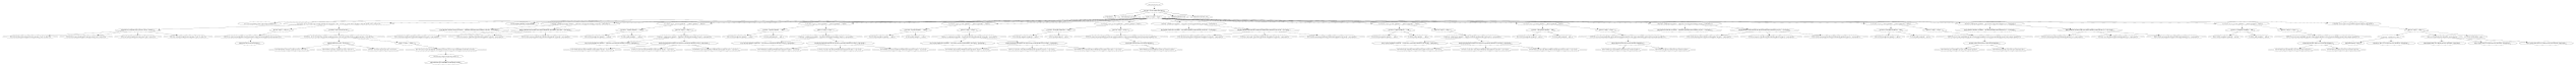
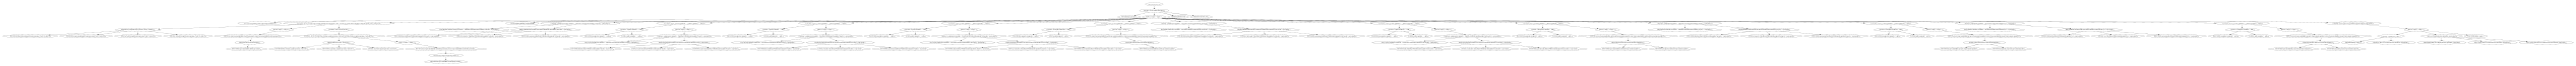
  digraph {
    fontname="Playfair Display"
    node [fontname="Playfair Display"]
    edge [fontname="Playfair Display"]
    n1 [label=<(METHOD,createSimpleExpression)<SUB>98</SUB>>]
-   n2 [label=<(PARAM,this)<SUB>98</SUB>>]
    n3 [label=<(PARAM,String expression)<SUB>98</SUB>>]
    n4 [label=<(BLOCK,&lt;empty&gt;,&lt;empty&gt;)<SUB>98</SUB>>]
    n5 [label=<(MODIFIER,PROTECTED)>]
    n6 [label=<(METHOD_RETURN,ANY)<SUB>97</SUB>>]
    n7 [label=<(IDENTIFIER,remainder,headerExpression(remainder))<SUB>118</SUB>>]
    n8 [label=<(CONTROL_STRUCTURE,if (ObjectHelper.isEqualToAny(expression, &quot;body&quot;, &quot;in.body&quot;)),if (ObjectHelper.isEqualToAny(expression, &quot;body&quot;, &quot;in.body&quot;)))<SUB>99</SUB>>]
    n9 [label=<(LOCAL,String remainder: java.lang.String)>]
    n10 [label=<(&lt;operator&gt;.assignment,String remainder = this.ifStartsWithReturnRemainder(&quot;in.header.&quot;, expression))<SUB>107</SUB>>]
    n11 [label=<(CONTROL_STRUCTURE,if (remainder == null),if (remainder == null))<SUB>108</SUB>>]
    n12 [label=<(CONTROL_STRUCTURE,if (remainder == null),if (remainder == null))<SUB>111</SUB>>]
    n13 [label=<(CONTROL_STRUCTURE,if (remainder == null),if (remainder == null))<SUB>114</SUB>>]
    n14 [label=<(CONTROL_STRUCTURE,if (remainder != null),if (remainder != null))<SUB>117</SUB>>]
    n15 [label=<(&lt;operator&gt;.assignment,remainder = this.ifStartsWithReturnRemainder(&quot;out.header.&quot;, expression))<SUB>122</SUB>>]
    n16 [label=<(CONTROL_STRUCTURE,if (remainder == null),if (remainder == null))<SUB>123</SUB>>]
    n17 [label=<(CONTROL_STRUCTURE,if (remainder != null),if (remainder != null))<SUB>126</SUB>>]
    n18 [label=<(&lt;operator&gt;.assignment,remainder = this.ifStartsWithReturnRemainder(&quot;property.&quot;, expression))<SUB>131</SUB>>]
    n19 [label=<(CONTROL_STRUCTURE,if (remainder != null),if (remainder != null))<SUB>132</SUB>>]
    n20 [label=<(&lt;operator&gt;.assignment,remainder = this.ifStartsWithReturnRemainder(&quot;sys.&quot;, expression))<SUB>137</SUB>>]
    n21 [label=<(CONTROL_STRUCTURE,if (remainder != null),if (remainder != null))<SUB>138</SUB>>]
    n22 [label=<(&lt;operator&gt;.throw,throw new IllegalSyntaxException(this, expression);)<SUB>141</SUB>>]
    n23 [label=<(MODIFIER,VIRTUAL)>]
    n24 [label=<(isEqualToAny,isEqualToAny(expression, &quot;body&quot;, &quot;in.body&quot;))<SUB>99</SUB>>]
    n25 [label=<(BLOCK,&lt;empty&gt;,&lt;empty&gt;)<SUB>99</SUB>>]
    n26 [label=<(CONTROL_STRUCTURE,else,else)<SUB>102</SUB>>]
    n27 [label=<(IDENTIFIER,remainder,String remainder = this.ifStartsWithReturnRemainder(&quot;in.header.&quot;, expression))<SUB>107</SUB>>]
    n28 [label=<(ifStartsWithReturnRemainder,this.ifStartsWithReturnRemainder(&quot;in.header.&quot;, expression))<SUB>107</SUB>>]
    n29 [label=<(&lt;operator&gt;.equals,remainder == null)<SUB>108</SUB>>]
    n30 [label=<(BLOCK,&lt;empty&gt;,&lt;empty&gt;)<SUB>108</SUB>>]
    n31 [label=<(&lt;operator&gt;.equals,remainder == null)<SUB>111</SUB>>]
    n32 [label=<(BLOCK,&lt;empty&gt;,&lt;empty&gt;)<SUB>111</SUB>>]
    n33 [label=<(&lt;operator&gt;.equals,remainder == null)<SUB>114</SUB>>]
    n34 [label=<(BLOCK,&lt;empty&gt;,&lt;empty&gt;)<SUB>114</SUB>>]
    n35 [label=<(&lt;operator&gt;.notEquals,remainder != null)<SUB>117</SUB>>]
    n36 [label=<(BLOCK,&lt;empty&gt;,&lt;empty&gt;)<SUB>117</SUB>>]
    n37 [label=<(IDENTIFIER,remainder,remainder = this.ifStartsWithReturnRemainder(&quot;out.header.&quot;, expression))<SUB>122</SUB>>]
    n38 [label=<(ifStartsWithReturnRemainder,this.ifStartsWithReturnRemainder(&quot;out.header.&quot;, expression))<SUB>122</SUB>>]
    n39 [label=<(&lt;operator&gt;.equals,remainder == null)<SUB>123</SUB>>]
    n40 [label=<(BLOCK,&lt;empty&gt;,&lt;empty&gt;)<SUB>123</SUB>>]
    n41 [label=<(&lt;operator&gt;.notEquals,remainder != null)<SUB>126</SUB>>]
    n42 [label=<(BLOCK,&lt;empty&gt;,&lt;empty&gt;)<SUB>126</SUB>>]
    n43 [label=<(IDENTIFIER,remainder,remainder = this.ifStartsWithReturnRemainder(&quot;property.&quot;, expression))<SUB>131</SUB>>]
    n44 [label=<(ifStartsWithReturnRemainder,this.ifStartsWithReturnRemainder(&quot;property.&quot;, expression))<SUB>131</SUB>>]
    n45 [label=<(&lt;operator&gt;.notEquals,remainder != null)<SUB>132</SUB>>]
    n46 [label=<(BLOCK,&lt;empty&gt;,&lt;empty&gt;)<SUB>132</SUB>>]
    n47 [label=<(IDENTIFIER,remainder,remainder = this.ifStartsWithReturnRemainder(&quot;sys.&quot;, expression))<SUB>137</SUB>>]
    n48 [label=<(ifStartsWithReturnRemainder,this.ifStartsWithReturnRemainder(&quot;sys.&quot;, expression))<SUB>137</SUB>>]
    n49 [label=<(&lt;operator&gt;.notEquals,remainder != null)<SUB>138</SUB>>]
    n50 [label=<(BLOCK,&lt;empty&gt;,&lt;empty&gt;)<SUB>138</SUB>>]
    n51 [label=<(BLOCK,&lt;empty&gt;,&lt;empty&gt;)<SUB>141</SUB>>]
    n52 [label=<(IDENTIFIER,ObjectHelper,isEqualToAny(expression, &quot;body&quot;, &quot;in.body&quot;))<SUB>99</SUB>>]
    n53 [label=<(IDENTIFIER,expression,isEqualToAny(expression, &quot;body&quot;, &quot;in.body&quot;))<SUB>99</SUB>>]
    n54 [label=<(LITERAL,&quot;body&quot;,isEqualToAny(expression, &quot;body&quot;, &quot;in.body&quot;))<SUB>99</SUB>>]
    n55 [label=<(LITERAL,&quot;in.body&quot;,isEqualToAny(expression, &quot;body&quot;, &quot;in.body&quot;))<SUB>99</SUB>>]
    n56 [label=<(RETURN,return ExpressionBuilder.bodyExpression();,return ExpressionBuilder.bodyExpression();)<SUB>100</SUB>>]
    n57 [label=<(CONTROL_STRUCTURE,if (ObjectHelper.equals(expression, &quot;out.body&quot;)),if (ObjectHelper.equals(expression, &quot;out.body&quot;)))<SUB>102</SUB>>]
    n58 [label=<(bodyExpression,bodyExpression())<SUB>100</SUB>>]
+   n59 [label=<(IDENTIFIER,ExpressionBuilder,bodyExpression())<SUB>100</SUB>>]
    n60 [label=<(equals,equals(expression, &quot;out.body&quot;))<SUB>102</SUB>>]
    n61 [label=<(BLOCK,&lt;empty&gt;,&lt;empty&gt;)<SUB>102</SUB>>]
    n62 [label=<(IDENTIFIER,ObjectHelper,equals(expression, &quot;out.body&quot;))<SUB>102</SUB>>]
    n63 [label=<(IDENTIFIER,expression,equals(expression, &quot;out.body&quot;))<SUB>102</SUB>>]
    n64 [label=<(LITERAL,&quot;out.body&quot;,equals(expression, &quot;out.body&quot;))<SUB>102</SUB>>]
    n65 [label=<(RETURN,return ExpressionBuilder.outBodyExpression();,return ExpressionBuilder.outBodyExpression();)<SUB>103</SUB>>]
    n66 [label=<(outBodyExpression,outBodyExpression())<SUB>103</SUB>>]
    n67 [label=<(IDENTIFIER,ExpressionBuilder,outBodyExpression())<SUB>103</SUB>>]
    n68 [label=<(IDENTIFIER,this,this.ifStartsWithReturnRemainder(&quot;in.header.&quot;, expression))<SUB>107</SUB>>]
    n69 [label=<(LITERAL,&quot;in.header.&quot;,this.ifStartsWithReturnRemainder(&quot;in.header.&quot;, expression))<SUB>107</SUB>>]
    n70 [label=<(IDENTIFIER,expression,this.ifStartsWithReturnRemainder(&quot;in.header.&quot;, expression))<SUB>107</SUB>>]
    n71 [label=<(IDENTIFIER,remainder,remainder == null)<SUB>108</SUB>>]
    n72 [label=<(LITERAL,null,remainder == null)<SUB>108</SUB>>]
    n73 [label=<(&lt;operator&gt;.assignment,remainder = this.ifStartsWithReturnRemainder(&quot;header.&quot;, expression))<SUB>109</SUB>>]
    n74 [label=<(IDENTIFIER,remainder,remainder = this.ifStartsWithReturnRemainder(&quot;header.&quot;, expression))<SUB>109</SUB>>]
    n75 [label=<(ifStartsWithReturnRemainder,this.ifStartsWithReturnRemainder(&quot;header.&quot;, expression))<SUB>109</SUB>>]
    n76 [label=<(IDENTIFIER,this,this.ifStartsWithReturnRemainder(&quot;header.&quot;, expression))<SUB>109</SUB>>]
    n77 [label=<(LITERAL,&quot;header.&quot;,this.ifStartsWithReturnRemainder(&quot;header.&quot;, expression))<SUB>109</SUB>>]
    n78 [label=<(IDENTIFIER,expression,this.ifStartsWithReturnRemainder(&quot;header.&quot;, expression))<SUB>109</SUB>>]
    n79 [label=<(IDENTIFIER,remainder,remainder == null)<SUB>111</SUB>>]
    n80 [label=<(LITERAL,null,remainder == null)<SUB>111</SUB>>]
    n81 [label=<(&lt;operator&gt;.assignment,remainder = this.ifStartsWithReturnRemainder(&quot;headers.&quot;, expression))<SUB>112</SUB>>]
    n82 [label=<(IDENTIFIER,remainder,remainder = this.ifStartsWithReturnRemainder(&quot;headers.&quot;, expression))<SUB>112</SUB>>]
    n83 [label=<(ifStartsWithReturnRemainder,this.ifStartsWithReturnRemainder(&quot;headers.&quot;, expression))<SUB>112</SUB>>]
    n84 [label=<(IDENTIFIER,this,this.ifStartsWithReturnRemainder(&quot;headers.&quot;, expression))<SUB>112</SUB>>]
    n85 [label=<(LITERAL,&quot;headers.&quot;,this.ifStartsWithReturnRemainder(&quot;headers.&quot;, expression))<SUB>112</SUB>>]
    n86 [label=<(IDENTIFIER,expression,this.ifStartsWithReturnRemainder(&quot;headers.&quot;, expression))<SUB>112</SUB>>]
    n87 [label=<(IDENTIFIER,remainder,remainder == null)<SUB>114</SUB>>]
    n88 [label=<(LITERAL,null,remainder == null)<SUB>114</SUB>>]
    n89 [label=<(&lt;operator&gt;.assignment,remainder = this.ifStartsWithReturnRemainder(&quot;in.headers.&quot;, expression))<SUB>115</SUB>>]
    n90 [label=<(IDENTIFIER,remainder,remainder = this.ifStartsWithReturnRemainder(&quot;in.headers.&quot;, expression))<SUB>115</SUB>>]
    n91 [label=<(ifStartsWithReturnRemainder,this.ifStartsWithReturnRemainder(&quot;in.headers.&quot;, expression))<SUB>115</SUB>>]
    n92 [label=<(IDENTIFIER,this,this.ifStartsWithReturnRemainder(&quot;in.headers.&quot;, expression))<SUB>115</SUB>>]
    n93 [label=<(LITERAL,&quot;in.headers.&quot;,this.ifStartsWithReturnRemainder(&quot;in.headers.&quot;, expression))<SUB>115</SUB>>]
    n94 [label=<(IDENTIFIER,expression,this.ifStartsWithReturnRemainder(&quot;in.headers.&quot;, expression))<SUB>115</SUB>>]
    n95 [label=<(IDENTIFIER,remainder,remainder != null)<SUB>117</SUB>>]
    n96 [label=<(LITERAL,null,remainder != null)<SUB>117</SUB>>]
    n97 [label=<(RETURN,return ExpressionBuilder.headerExpression(remainder);,return ExpressionBuilder.headerExpression(remainder);)<SUB>118</SUB>>]
    n98 [label=<(headerExpression,headerExpression(remainder))<SUB>118</SUB>>]
    n99 [label=<(IDENTIFIER,ExpressionBuilder,headerExpression(remainder))<SUB>118</SUB>>]
    n100 [label=<(IDENTIFIER,this,this.ifStartsWithReturnRemainder(&quot;out.header.&quot;, expression))<SUB>122</SUB>>]
    n101 [label=<(LITERAL,&quot;out.header.&quot;,this.ifStartsWithReturnRemainder(&quot;out.header.&quot;, expression))<SUB>122</SUB>>]
    n102 [label=<(IDENTIFIER,expression,this.ifStartsWithReturnRemainder(&quot;out.header.&quot;, expression))<SUB>122</SUB>>]
    n103 [label=<(IDENTIFIER,remainder,remainder == null)<SUB>123</SUB>>]
    n104 [label=<(LITERAL,null,remainder == null)<SUB>123</SUB>>]
    n105 [label=<(&lt;operator&gt;.assignment,remainder = this.ifStartsWithReturnRemainder(&quot;out.headers.&quot;, expression))<SUB>124</SUB>>]
    n106 [label=<(IDENTIFIER,remainder,remainder = this.ifStartsWithReturnRemainder(&quot;out.headers.&quot;, expression))<SUB>124</SUB>>]
    n107 [label=<(ifStartsWithReturnRemainder,this.ifStartsWithReturnRemainder(&quot;out.headers.&quot;, expression))<SUB>124</SUB>>]
    n108 [label=<(IDENTIFIER,this,this.ifStartsWithReturnRemainder(&quot;out.headers.&quot;, expression))<SUB>124</SUB>>]
    n109 [label=<(LITERAL,&quot;out.headers.&quot;,this.ifStartsWithReturnRemainder(&quot;out.headers.&quot;, expression))<SUB>124</SUB>>]
    n110 [label=<(IDENTIFIER,expression,this.ifStartsWithReturnRemainder(&quot;out.headers.&quot;, expression))<SUB>124</SUB>>]
    n111 [label=<(IDENTIFIER,remainder,remainder != null)<SUB>126</SUB>>]
    n112 [label=<(LITERAL,null,remainder != null)<SUB>126</SUB>>]
    n113 [label=<(RETURN,return ExpressionBuilder.outHeaderExpression(remainder);,return ExpressionBuilder.outHeaderExpression(remainder);)<SUB>127</SUB>>]
    n114 [label=<(outHeaderExpression,outHeaderExpression(remainder))<SUB>127</SUB>>]
    n115 [label=<(IDENTIFIER,ExpressionBuilder,outHeaderExpression(remainder))<SUB>127</SUB>>]
    n116 [label=<(IDENTIFIER,remainder,outHeaderExpression(remainder))<SUB>197</SUB>>]
    n117 [label=<(IDENTIFIER,this,this.ifStartsWithReturnRemainder(&quot;property.&quot;, expression))<SUB>131</SUB>>]
    n118 [label=<(LITERAL,&quot;property.&quot;,this.ifStartsWithReturnRemainder(&quot;property.&quot;, expression))<SUB>131</SUB>>]
    n119 [label=<(IDENTIFIER,expression,this.ifStartsWithReturnRemainder(&quot;property.&quot;, expression))<SUB>131</SUB>>]
    n120 [label=<(IDENTIFIER,remainder,remainder != null)<SUB>132</SUB>>]
    n121 [label=<(LITERAL,null,remainder != null)<SUB>132</SUB>>]
    n122 [label=<(RETURN,return ExpressionBuilder.propertyExpression(remainder);,return ExpressionBuilder.propertyExpression(remainder);)<SUB>133</SUB>>]
    n123 [label=<(propertyExpression,propertyExpression(remainder))<SUB>133</SUB>>]
    n124 [label=<(IDENTIFIER,ExpressionBuilder,propertyExpression(remainder))<SUB>133</SUB>>]
    n125 [label=<(IDENTIFIER,remainder,propertyExpression(remainder))<SUB>133</SUB>>]
    n126 [label=<(IDENTIFIER,this,this.ifStartsWithReturnRemainder(&quot;sys.&quot;, expression))<SUB>137</SUB>>]
    n127 [label=<(LITERAL,&quot;sys.&quot;,this.ifStartsWithReturnRemainder(&quot;sys.&quot;, expression))<SUB>137</SUB>>]
    n128 [label=<(IDENTIFIER,expression,this.ifStartsWithReturnRemainder(&quot;sys.&quot;, expression))<SUB>137</SUB>>]
    n129 [label=<(IDENTIFIER,remainder,remainder != null)<SUB>138</SUB>>]
    n130 [label=<(LITERAL,null,remainder != null)<SUB>138</SUB>>]
    n131 [label=<(RETURN,return ExpressionBuilder.propertyExpression(remainder);,return ExpressionBuilder.propertyExpression(remainder);)<SUB>139</SUB>>]
    n132 [label=<(propertyExpression,propertyExpression(remainder))<SUB>139</SUB>>]
    n133 [label=<(IDENTIFIER,ExpressionBuilder,propertyExpression(remainder))<SUB>139</SUB>>]
    n134 [label=<(IDENTIFIER,remainder,propertyExpression(remainder))<SUB>139</SUB>>]
    n135 [label=<(&lt;operator&gt;.assignment,&lt;empty&gt;)>]
    n136 [label=<(&lt;init&gt;,new IllegalSyntaxException(this, expression))<SUB>141</SUB>>]
    n137 [label=<(IDENTIFIER,$obj3,&lt;empty&gt;)>]
    n138 [label=<(IDENTIFIER,$obj3,&lt;empty&gt;)>]
    n139 [label=<(&lt;operator&gt;.alloc,new IllegalSyntaxException(this, expression))<SUB>141</SUB>>]
    n140 [label=<(IDENTIFIER,$obj3,new IllegalSyntaxException(this, expression))>]
    n141 [label=<(IDENTIFIER,this,new IllegalSyntaxException(this, expression))<SUB>141</SUB>>]
    n142 [label=<(IDENTIFIER,expression,new IllegalSyntaxException(this, expression))<SUB>141</SUB>>]
-   n1 -> n2
    n1 -> n3
    n1 -> n4
    n1 -> n5
    n1 -> n6
    n3 -> n7
    n4 -> n8
    n4 -> n9
    n4 -> n10
    n4 -> n11
    n4 -> n12
    n4 -> n13
    n4 -> n14
    n4 -> n15
    n4 -> n16
    n4 -> n17
    n4 -> n18
    n4 -> n19
    n4 -> n20
    n4 -> n21
    n4 -> n22
    n8 -> n24
    n8 -> n25
    n8 -> n26
    n10 -> n27
    n10 -> n28
    n11 -> n29
    n11 -> n30
    n12 -> n31
    n12 -> n32
    n13 -> n33
    n13 -> n34
    n14 -> n35
    n14 -> n36
    n15 -> n37
    n15 -> n38
    n16 -> n39
    n16 -> n40
    n17 -> n41
    n17 -> n42
    n18 -> n43
    n18 -> n44
    n19 -> n45
    n19 -> n46
    n20 -> n47
    n20 -> n48
    n21 -> n49
    n21 -> n50
    n22 -> n51
    n23 -> n1
    n24 -> n52
    n24 -> n53
    n24 -> n54
    n24 -> n55
    n25 -> n56
    n26 -> n57
    n28 -> n68
    n28 -> n69
    n28 -> n70
    n29 -> n71
    n29 -> n72
    n30 -> n73
    n31 -> n79
    n31 -> n80
    n32 -> n81
    n33 -> n87
    n33 -> n88
    n34 -> n89
    n35 -> n95
    n35 -> n96
    n36 -> n97
    n38 -> n100
    n38 -> n101
    n38 -> n102
    n39 -> n103
    n39 -> n104
    n40 -> n105
    n41 -> n111
    n41 -> n112
    n42 -> n113
    n44 -> n117
    n44 -> n118
    n44 -> n119
    n45 -> n120
    n45 -> n121
    n46 -> n122
    n48 -> n126
    n48 -> n127
    n48 -> n128
    n49 -> n129
    n49 -> n130
    n50 -> n131
    n51 -> n135
    n51 -> n136
    n51 -> n137
    n56 -> n58
    n57 -> n60
    n57 -> n61
+   n58 -> n59
    n60 -> n62
    n60 -> n63
    n60 -> n64
    n61 -> n65
    n65 -> n66
    n66 -> n67
    n73 -> n74
    n73 -> n75
    n75 -> n76
    n75 -> n77
    n75 -> n78
    n81 -> n82
    n81 -> n83
    n83 -> n84
    n83 -> n85
    n83 -> n86
    n89 -> n90
    n89 -> n91
    n91 -> n92
    n91 -> n93
    n91 -> n94
    n97 -> n98
    n98 -> n99
    n105 -> n106
    n105 -> n107
    n107 -> n108
    n107 -> n109
    n107 -> n110
    n113 -> n114
    n114 -> n115
    n114 -> n116
    n122 -> n123
    n123 -> n124
    n123 -> n125
    n131 -> n132
    n132 -> n133
    n132 -> n134
    n135 -> n138
    n135 -> n139
    n136 -> n140
    n136 -> n141
    n136 -> n142
  }
